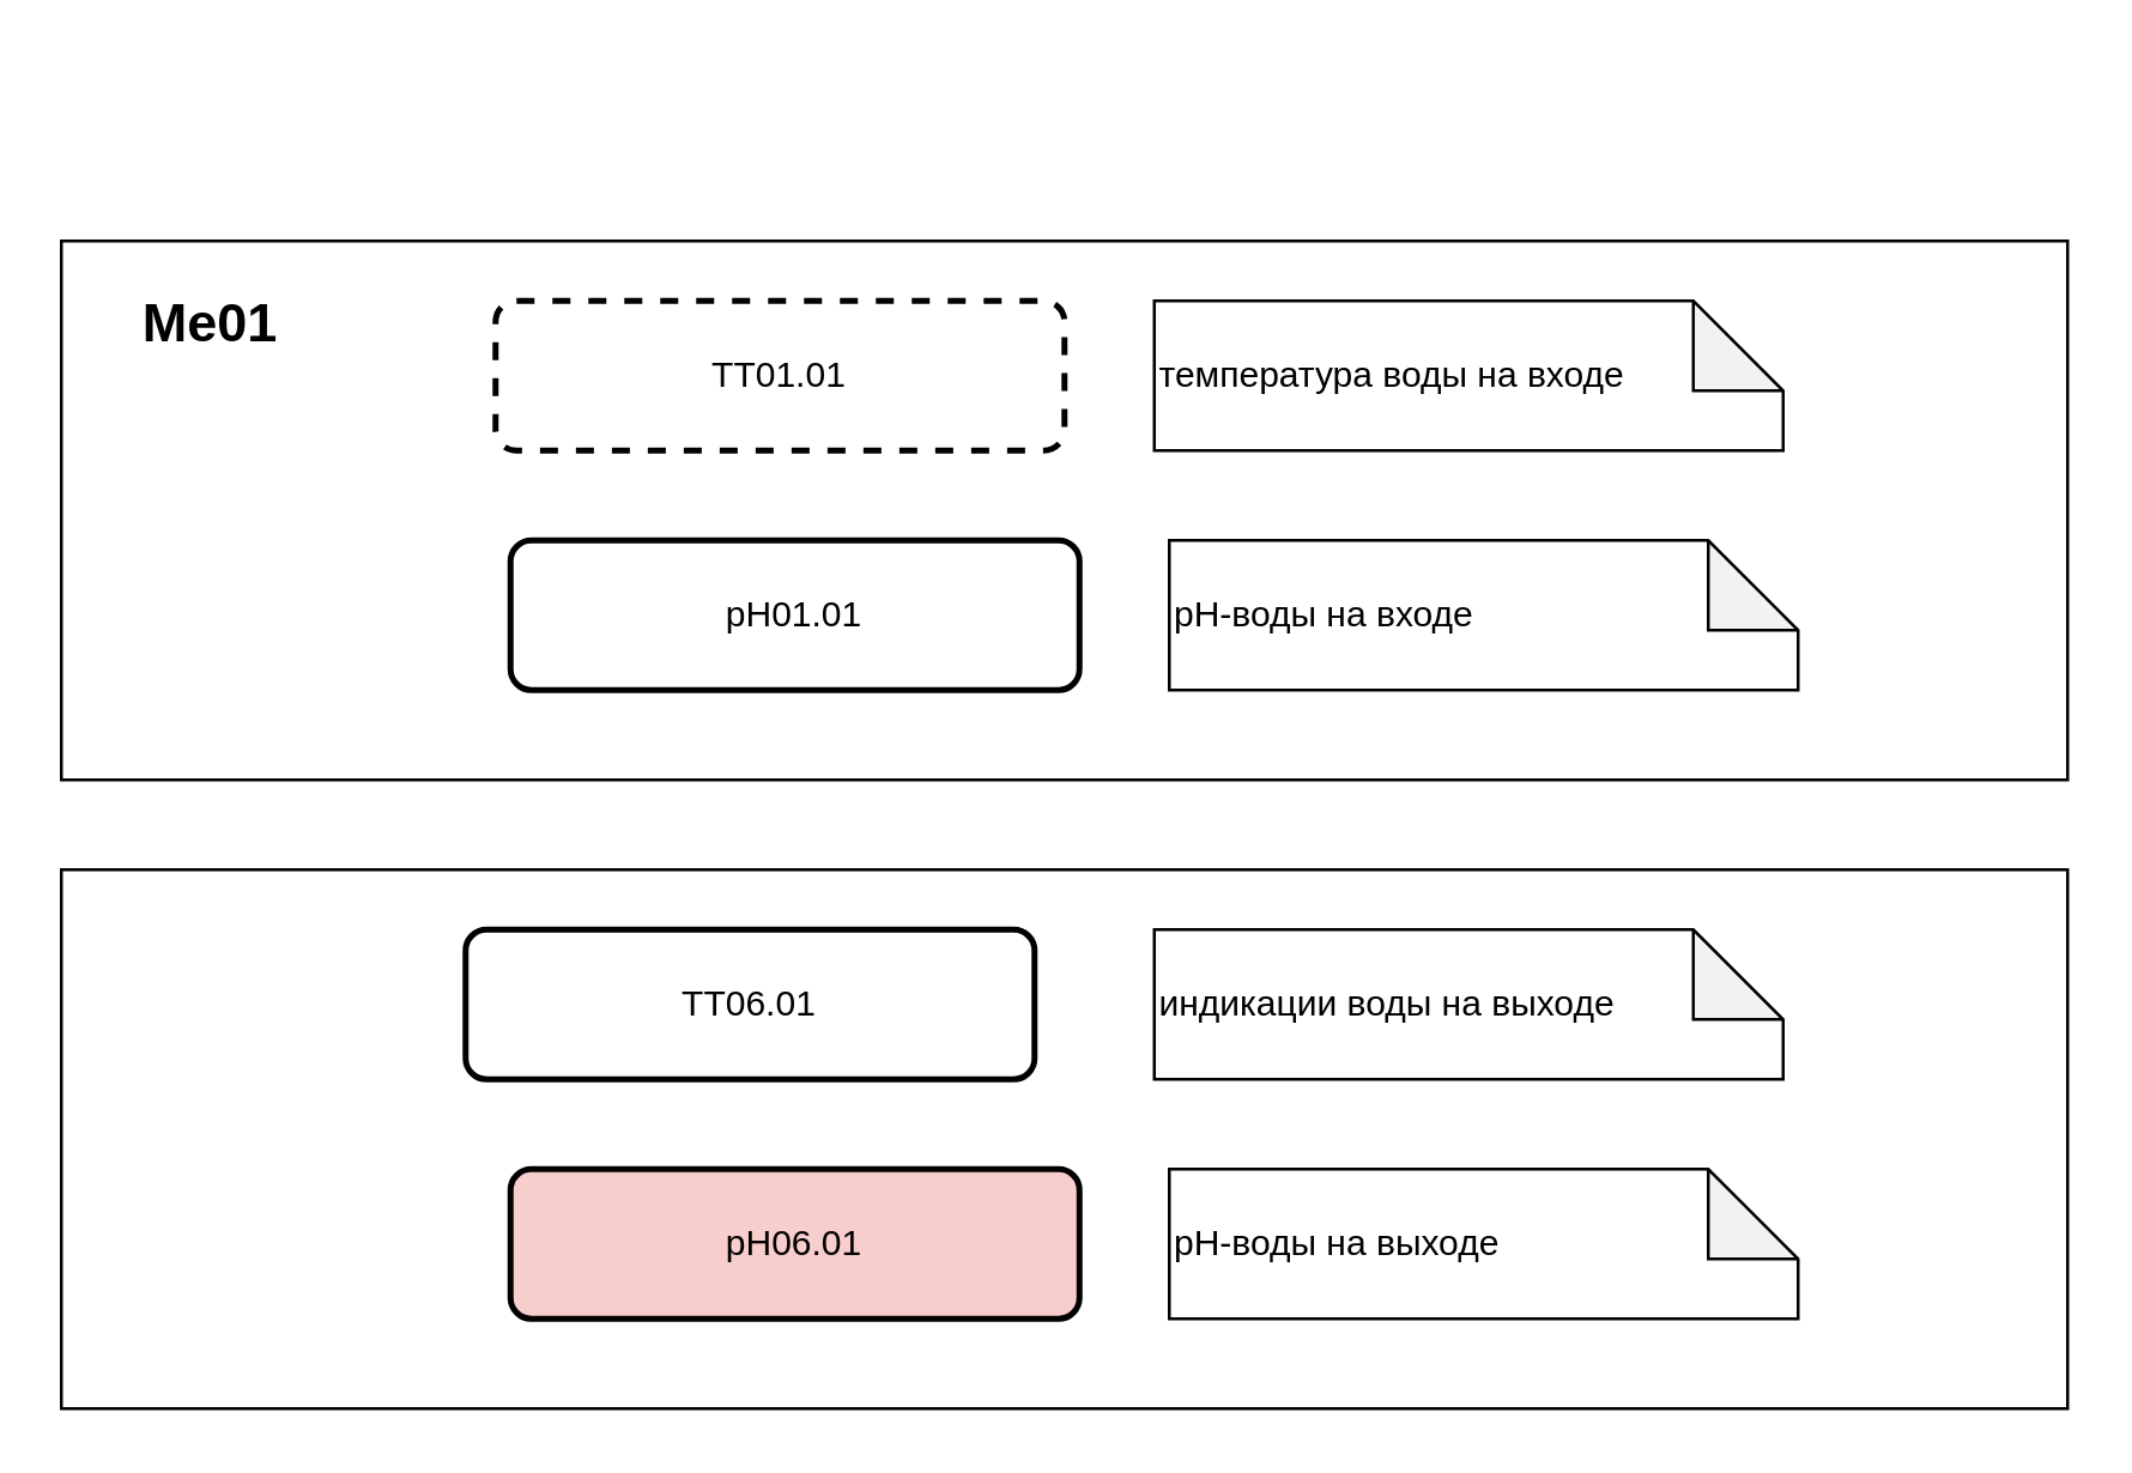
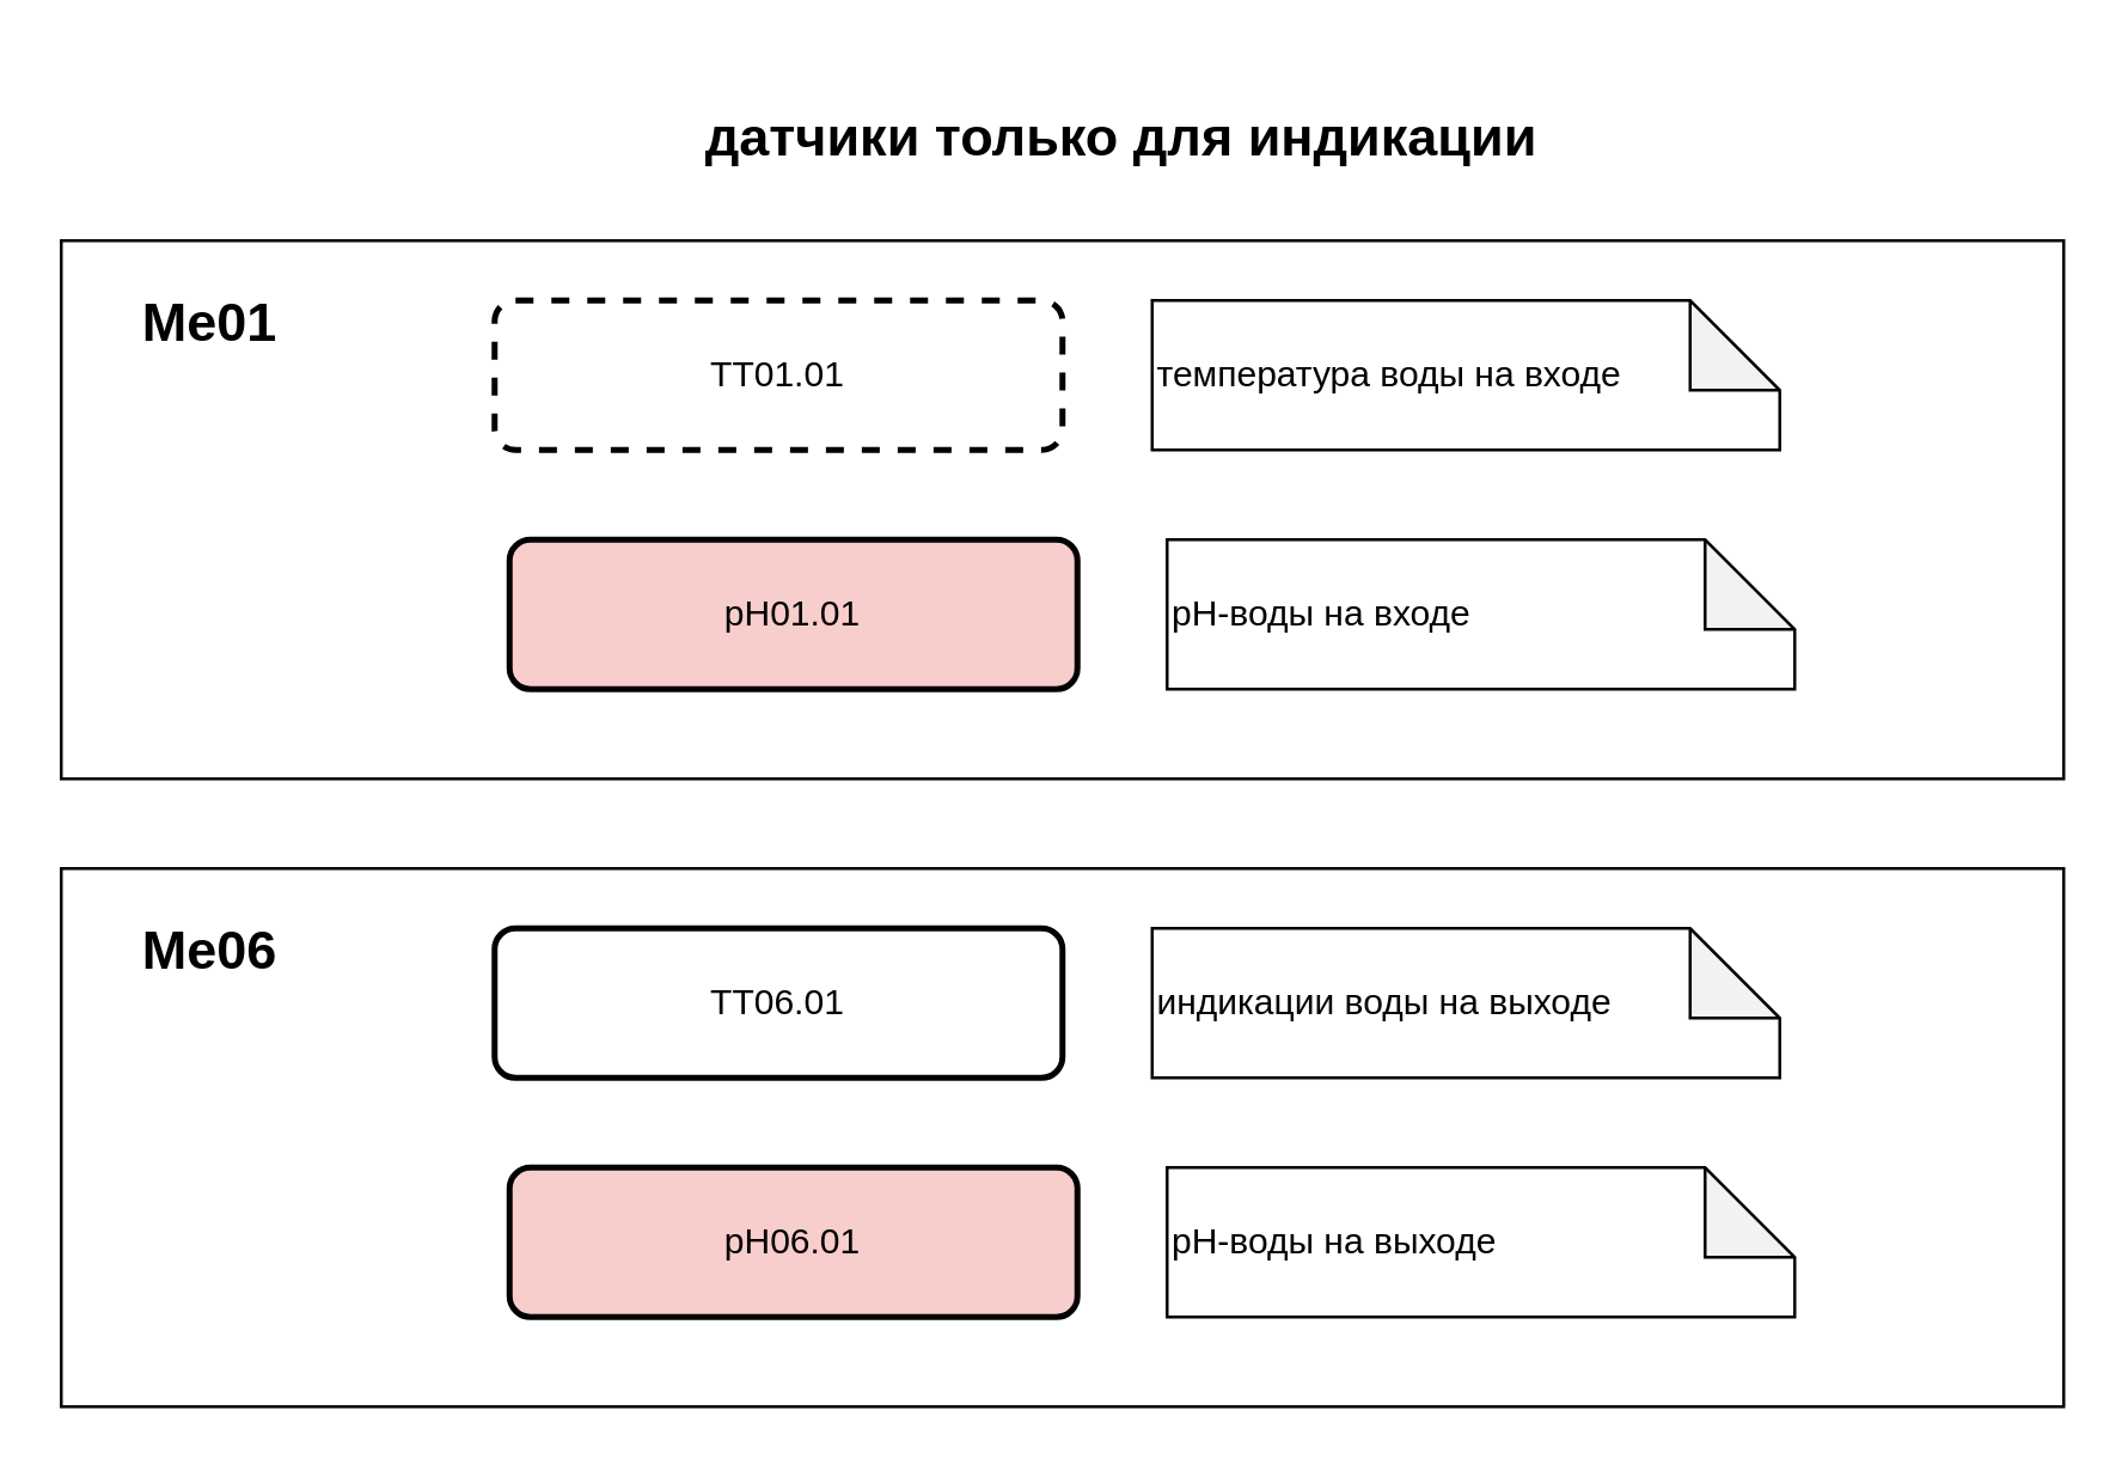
  <mxCell id="0" />
  <mxCell id="1" parent="0" />
  <mxCell id="2" value="" style="rounded=0;whiteSpace=wrap;html=1;" parent="1" vertex="1"><mxGeometry x="20" y="80" width="670" height="180" as="geometry" /></mxCell>
+ <mxCell id="3" value="&lt;span style=&quot;font-size: 18px&quot;&gt;&lt;b&gt;датчики только для индикации&lt;/b&gt;&lt;/span&gt;" style="text;html=1;strokeColor=none;fillColor=none;align=center;verticalAlign=middle;whiteSpace=wrap;rounded=0;" parent="1" vertex="1"><mxGeometry x="130" y="20" width="490" height="52" as="geometry" /></mxCell>
  <mxCell id="4" value="TT01.01" style="rounded=1;whiteSpace=wrap;html=1;absoluteArcSize=1;arcSize=14;strokeWidth=2;dashed=1;" parent="1" vertex="1"><mxGeometry x="165" y="100" width="190" height="50" as="geometry" /></mxCell>
  <mxCell id="5" value="температура воды на входе" style="shape=note;whiteSpace=wrap;html=1;backgroundOutline=1;darkOpacity=0.05;align=left;" parent="1" vertex="1"><mxGeometry x="385" y="100" width="210" height="50" as="geometry" /></mxCell>
- <mxCell id="6" value="рН01.01" style="rounded=1;whiteSpace=wrap;html=1;absoluteArcSize=1;arcSize=14;strokeWidth=2;" parent="1" vertex="1"><mxGeometry x="170" y="180" width="190" height="50" as="geometry" /></mxCell>
+ <mxCell id="6" value="рН01.01" style="rounded=1;whiteSpace=wrap;html=1;absoluteArcSize=1;arcSize=14;strokeWidth=2;fillColor=#f8cecc;" parent="1" vertex="1"><mxGeometry x="170" y="180" width="190" height="50" as="geometry" /></mxCell>
  <mxCell id="7" value="рН-воды на входе" style="shape=note;whiteSpace=wrap;html=1;backgroundOutline=1;darkOpacity=0.05;align=left;" parent="1" vertex="1"><mxGeometry x="390" y="180" width="210" height="50" as="geometry" /></mxCell>
  <mxCell id="8" value="&lt;span style=&quot;font-size: 18px&quot;&gt;&lt;b&gt;Ме01&lt;/b&gt;&lt;/span&gt;" style="text;html=1;strokeColor=none;fillColor=none;align=center;verticalAlign=middle;whiteSpace=wrap;rounded=0;" parent="1" vertex="1"><mxGeometry x="20" y="82" width="100" height="52" as="geometry" /></mxCell>
  <mxCell id="9" value="" style="rounded=0;whiteSpace=wrap;html=1;" parent="1" vertex="1"><mxGeometry x="20" y="290" width="670" height="180" as="geometry" /></mxCell>
- <mxCell id="10" value="TT06.01" style="rounded=1;whiteSpace=wrap;html=1;absoluteArcSize=1;arcSize=14;strokeWidth=2;" parent="1" vertex="1"><mxGeometry x="155" y="310" width="190" height="50" as="geometry" /></mxCell>
+ <mxCell id="10" value="TT06.01" style="rounded=1;whiteSpace=wrap;html=1;absoluteArcSize=1;arcSize=14;strokeWidth=2;" parent="1" vertex="1"><mxGeometry x="165" y="310" width="190" height="50" as="geometry" /></mxCell>
  <mxCell id="11" value="индикации воды на выходе" style="shape=note;whiteSpace=wrap;html=1;backgroundOutline=1;darkOpacity=0.05;align=left;" parent="1" vertex="1"><mxGeometry x="385" y="310" width="210" height="50" as="geometry" /></mxCell>
  <mxCell id="12" value="рН06.01" style="rounded=1;whiteSpace=wrap;html=1;absoluteArcSize=1;arcSize=14;strokeWidth=2;fillColor=#f8cecc;" parent="1" vertex="1"><mxGeometry x="170" y="390" width="190" height="50" as="geometry" /></mxCell>
  <mxCell id="13" value="рН-воды на выходе" style="shape=note;whiteSpace=wrap;html=1;backgroundOutline=1;darkOpacity=0.05;align=left;" parent="1" vertex="1"><mxGeometry x="390" y="390" width="210" height="50" as="geometry" /></mxCell>
+ <mxCell id="14" value="&lt;span style=&quot;font-size: 18px&quot;&gt;&lt;b&gt;Ме06&lt;/b&gt;&lt;/span&gt;" style="text;html=1;strokeColor=none;fillColor=none;align=center;verticalAlign=middle;whiteSpace=wrap;rounded=0;" parent="1" vertex="1"><mxGeometry x="20" y="292" width="100" height="52" as="geometry" /></mxCell>
